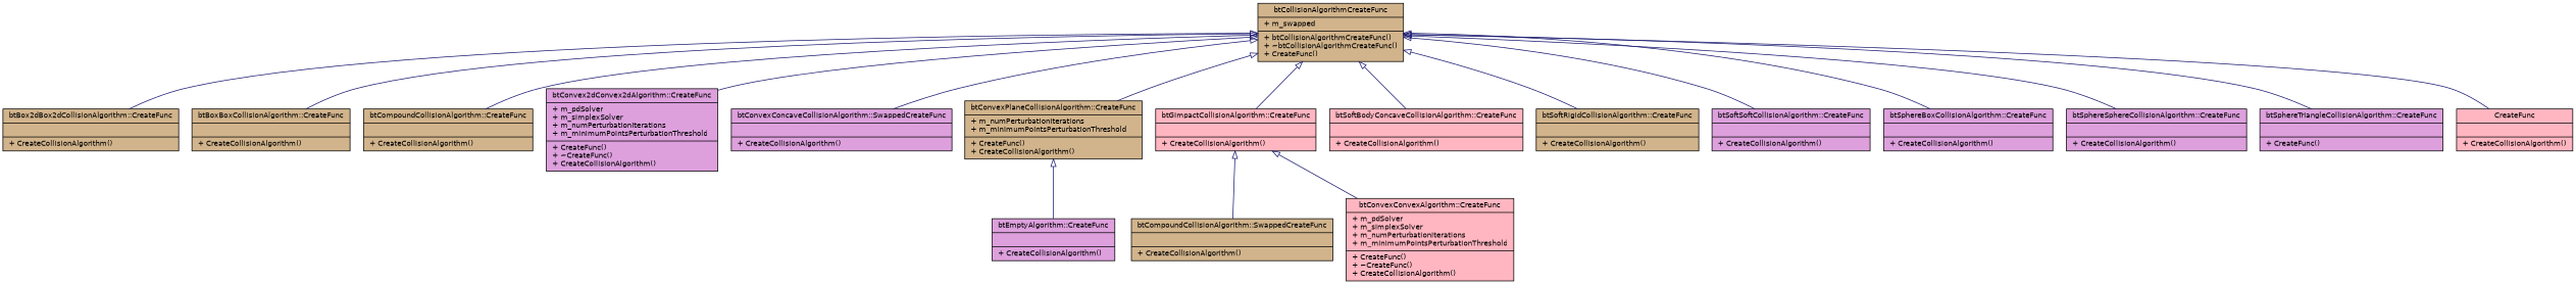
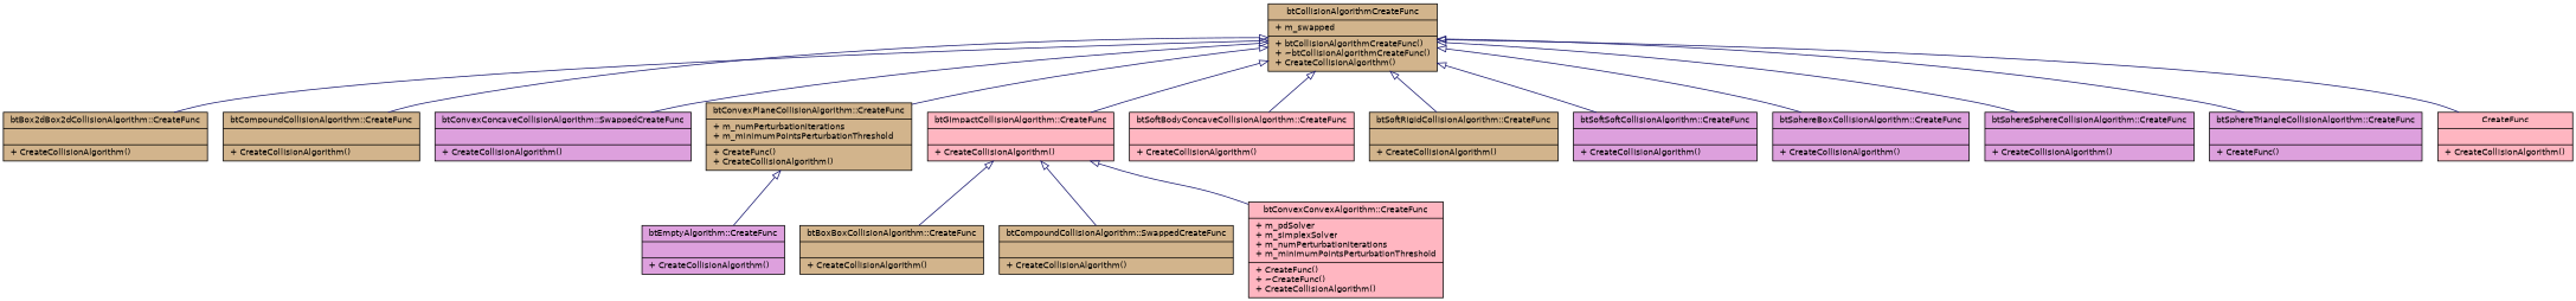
  digraph {
    node [color=black fillcolor=tan fontname=Helvetica fontsize=10 shape=record style=filled]
    edge [arrowtail=empty color=midnightblue dir=back fontname=Helvetica fontsize=10 labelfontname=Helvetica labelfontsize=10 style=solid]
-   n1 [fontcolor=black height=0.2 label="{btCollisionAlgorithmCreateFunc\n|+ m_swapped\l|+ btCollisionAlgorithmCreateFunc()\l+ ~btCollisionAlgorithmCreateFunc()\l+ CreateFunc()\l}" width=0.4]
+   n1 [fontcolor=black height=0.2 label="{btCollisionAlgorithmCreateFunc\n|+ m_swapped\l|+ btCollisionAlgorithmCreateFunc()\l+ ~btCollisionAlgorithmCreateFunc()\l+ CreateCollisionAlgorithm()\l}" width=0.4]
    n2 [height=0.2 label="{btBox2dBox2dCollisionAlgorithm::CreateFunc\n||+ CreateCollisionAlgorithm()\l}" width=0.4]
    n3 [height=0.2 label="{btBoxBoxCollisionAlgorithm::CreateFunc\n||+ CreateCollisionAlgorithm()\l}" width=0.4]
    n4 [height=0.2 label="{btCompoundCollisionAlgorithm::CreateFunc\n||+ CreateCollisionAlgorithm()\l}" width=0.4]
-   n5 [fillcolor=plum height=0.2 label="{btConvex2dConvex2dAlgorithm::CreateFunc\n|+ m_pdSolver\l+ m_simplexSolver\l+ m_numPerturbationIterations\l+ m_minimumPointsPerturbationThreshold\l|+ CreateFunc()\l+ ~CreateFunc()\l+ CreateCollisionAlgorithm()\l}" width=0.4]
    n6 [fillcolor=plum height=0.2 label="{btConvexConcaveCollisionAlgorithm::SwappedCreateFunc\n||+ CreateCollisionAlgorithm()\l}" width=0.4]
    n7 [height=0.2 label="{btConvexPlaneCollisionAlgorithm::CreateFunc\n|+ m_numPerturbationIterations\l+ m_minimumPointsPerturbationThreshold\l|+ CreateFunc()\l+ CreateCollisionAlgorithm()\l}" width=0.4]
    n8 [fillcolor=lightpink height=0.2 label="{btGImpactCollisionAlgorithm::CreateFunc\n||+ CreateCollisionAlgorithm()\l}" width=0.4]
    n9 [fillcolor=lightpink height=0.2 label="{btSoftBodyConcaveCollisionAlgorithm::CreateFunc\n||+ CreateCollisionAlgorithm()\l}" width=0.4]
    n10 [height=0.2 label="{btSoftRigidCollisionAlgorithm::CreateFunc\n||+ CreateCollisionAlgorithm()\l}" width=0.4]
    n11 [fillcolor=plum height=0.2 label="{btSoftSoftCollisionAlgorithm::CreateFunc\n||+ CreateCollisionAlgorithm()\l}" width=0.4]
    n12 [fillcolor=plum height=0.2 label="{btSphereBoxCollisionAlgorithm::CreateFunc\n||+ CreateCollisionAlgorithm()\l}" width=0.4]
    n13 [fillcolor=plum height=0.2 label="{btSphereSphereCollisionAlgorithm::CreateFunc\n||+ CreateCollisionAlgorithm()\l}" width=0.4]
    n14 [fillcolor=plum height=0.2 label="{btSphereTriangleCollisionAlgorithm::CreateFunc\n||+ CreateFunc()\l}" width=0.4]
    n15 [fillcolor=lightpink height=0.2 label="{CreateFunc\n||+ CreateCollisionAlgorithm()\l}" width=0.4]
    n16 [height=0.2 label="{btCompoundCollisionAlgorithm::SwappedCreateFunc\n||+ CreateCollisionAlgorithm()\l}" width=0.4]
    n17 [fillcolor=lightpink height=0.2 label="{btConvexConvexAlgorithm::CreateFunc\n|+ m_pdSolver\l+ m_simplexSolver\l+ m_numPerturbationIterations\l+ m_minimumPointsPerturbationThreshold\l|+ CreateFunc()\l+ ~CreateFunc()\l+ CreateCollisionAlgorithm()\l}" width=0.4]
    n18 [fillcolor=plum height=0.2 label="{btEmptyAlgorithm::CreateFunc\n||+ CreateCollisionAlgorithm()\l}" width=0.4]
    n1 -> n2
-   n1 -> n3
+   n8 -> n3
    n1 -> n4
-   n1 -> n5
    n1 -> n6
    n1 -> n7
    n1 -> n8
    n1 -> n9
    n1 -> n10
    n1 -> n11
    n1 -> n12
    n1 -> n13
    n1 -> n14
    n1 -> n15
    n7 -> n18
    n8 -> n16
    n8 -> n17
  }
